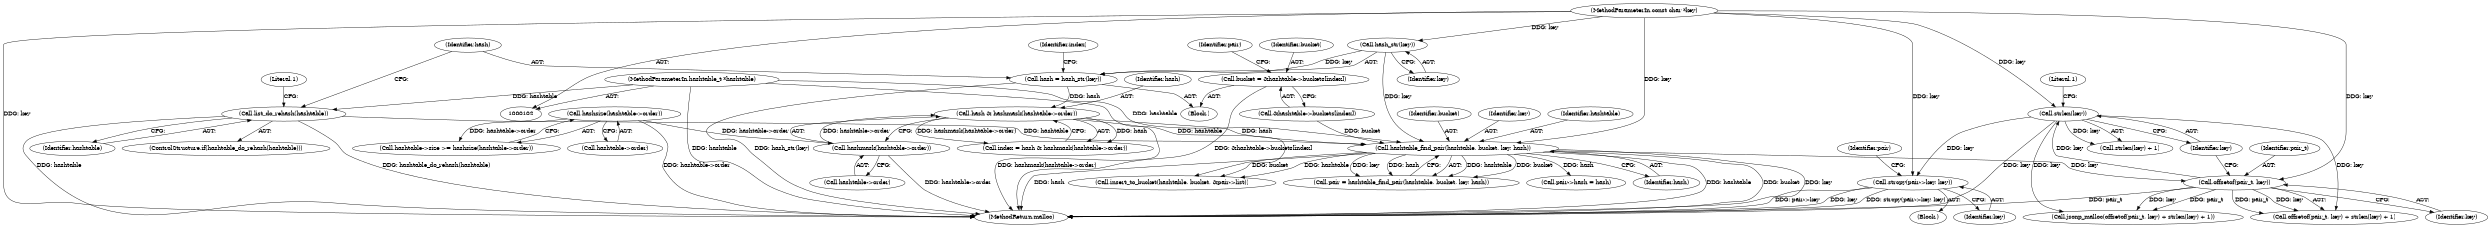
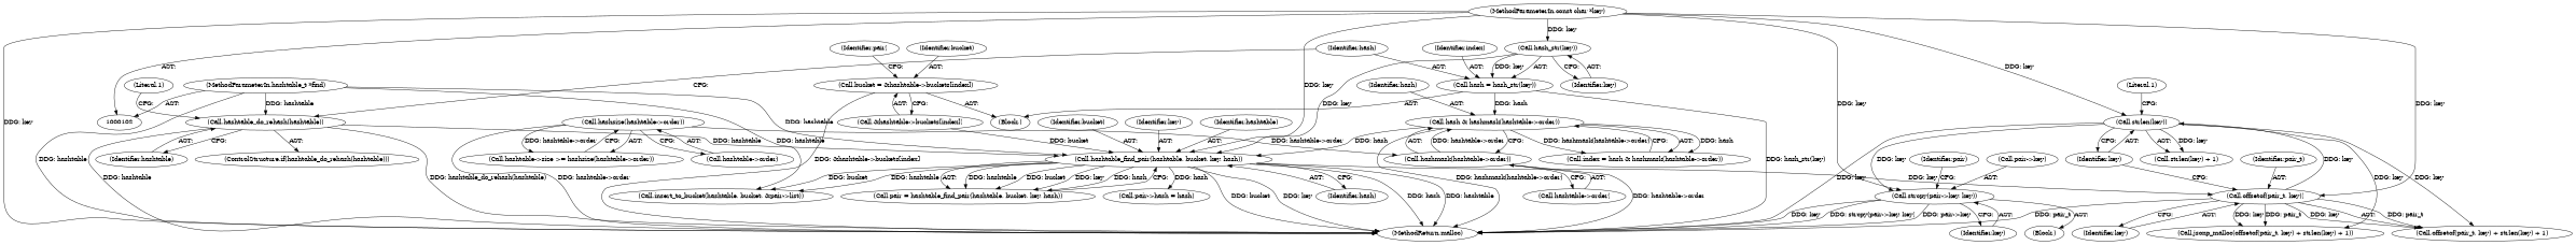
  digraph {
    n1 [label="(Call,strcpy(pair->key, key))"]
    n2 [label="(Identifier,key)"]
    n3 [label="(MethodReturn,malloc)"]
    n4 [label="(Block,)"]
    n5 [label="(Call,strlen(key))"]
    n6 [label="(Call,jsonp_malloc(offsetof(pair_t, key) + strlen(key) + 1))"]
    n7 [label="(Identifier,key)"]
    n8 [label="(Call,strlen(key) + 1)"]
    n9 [label="(Call,offsetof(pair_t, key) + strlen(key) + 1)"]
    n10 [label="(Call,offsetof(pair_t, key))"]
    n11 [label="(Identifier,key)"]
    n12 [label="(Call,hashtable_find_pair(hashtable, bucket, key, hash))"]
    n13 [label="(Identifier,hash)"]
    n14 [label="(Call,insert_to_bucket(hashtable, bucket, &pair->list))"]
    n15 [label="(Call,pair = hashtable_find_pair(hashtable, bucket, key, hash))"]
    n16 [label="(Call,pair->hash = hash)"]
-   n17 [label="(Call,list_do_rehash(hashtable))"]
+   n17 [label="(Call,hashtable_do_rehash(hashtable))"]
    n18 [label="(Identifier,hashtable)"]
    n19 [label="(ControlStructure,if(hashtable_do_rehash(hashtable)))"]
-   n20 [label="(MethodParameterIn,hashtable_t *hashtable)"]
+   n20 [label="(MethodParameterIn,hashtable_t *find)"]
    1000102
    n22 [label="(Call,bucket = &hashtable->buckets[index])"]
    n23 [label="(Block,)"]
    n24 [label="(Call,&hashtable->buckets[index])"]
    n25 [label="(Call,hash_str(key))"]
    n26 [label="(Call,hash = hash_str(key))"]
    n27 [label="(Identifier,key)"]
    n28 [label="(Call,hash & hashmask(hashtable->order))"]
    n29 [label="(MethodParameterIn,const char *key)"]
    n30 [label="(Call,hashmask(hashtable->order))"]
    n31 [label="(Call,index = hash & hashmask(hashtable->order))"]
    n32 [label="(Call,hashtable->order)"]
    n33 [label="(Call,hashsize(hashtable->order))"]
    n34 [label="(Call,hashtable->size >= hashsize(hashtable->order))"]
    n35 [label="(Call,hashtable->order)"]
    n36 [label="(Identifier,pair)"]
    n37 [label="(Identifier,hash)"]
    n38 [label="(Literal,1)"]
    n39 [label="(Identifier,bucket)"]
    n40 [label="(Literal,1)"]
    n41 [label="(Identifier,index)"]
+   n42 [label="(Call,pair->key)"]
    n43 [label="(Identifier,key)"]
    n44 [label="(Identifier,bucket)"]
    n45 [label="(Identifier,hash)"]
    n46 [label="(Identifier,hashtable)"]
    n47 [label="(Identifier,pair)"]
    n48 [label="(Identifier,pair_t)"]
    n1 -> n2 [label="CFG: "]
    n1 -> n3 [label="DDG: key"]
    n1 -> n3 [label="DDG: strcpy(pair->key, key)"]
    n1 -> n3 [label="DDG: pair->key"]
    n1 -> n4 [label="AST: "]
    n2 -> n1 [label="AST: "]
    n5 -> n1 [label="DDG: key"]
    n5 -> n3 [label="DDG: key"]
    n5 -> n6 [label="DDG: key"]
    n5 -> n7 [label="CFG: "]
    n5 -> n8 [label="AST: "]
    n5 -> n8 [label="DDG: key"]
    n5 -> n9 [label="DDG: key"]
    n7 -> n5 [label="AST: "]
    n7 -> n10 [label="CFG: "]
    n10 -> n3 [label="DDG: pair_t"]
    n10 -> n5 [label="DDG: key"]
    n10 -> n6 [label="DDG: pair_t"]
    n10 -> n6 [label="DDG: key"]
    n10 -> n9 [label="AST: "]
    n10 -> n9 [label="DDG: pair_t"]
    n10 -> n9 [label="DDG: key"]
    n10 -> n11 [label="CFG: "]
    n11 -> n10 [label="AST: "]
    n12 -> n3 [label="DDG: bucket"]
    n12 -> n3 [label="DDG: key"]
    n12 -> n3 [label="DDG: hash"]
    n12 -> n3 [label="DDG: hashtable"]
    n12 -> n10 [label="DDG: key"]
    n12 -> n13 [label="CFG: "]
    n12 -> n14 [label="DDG: hashtable"]
    n12 -> n14 [label="DDG: bucket"]
    n12 -> n15 [label="AST: "]
    n12 -> n15 [label="DDG: hashtable"]
    n12 -> n15 [label="DDG: bucket"]
    n12 -> n15 [label="DDG: key"]
    n12 -> n15 [label="DDG: hash"]
    n12 -> n16 [label="DDG: hash"]
    n13 -> n12 [label="AST: "]
    n15 -> n12 [label="CFG: "]
    n17 -> n3 [label="DDG: hashtable"]
    n17 -> n3 [label="DDG: hashtable_do_rehash(hashtable)"]
    n17 -> n12 [label="DDG: hashtable"]
    n17 -> n18 [label="CFG: "]
    n17 -> n19 [label="AST: "]
    n18 -> n17 [label="AST: "]
    n20 -> n3 [label="DDG: hashtable"]
    n20 -> n12 [label="DDG: hashtable"]
    n20 -> n14 [label="DDG: hashtable"]
    n20 -> n17 [label="DDG: hashtable"]
    n20 -> 1000102 [label="AST: "]
    n22 -> n3 [label="DDG: &hashtable->buckets[index]"]
    n22 -> n23 [label="AST: "]
    n22 -> n24 [label="CFG: "]
    n24 -> n12 [label="DDG: bucket"]
    n24 -> n22 [label="AST: "]
    n25 -> n12 [label="DDG: key"]
    n25 -> n26 [label="AST: "]
    n25 -> n26 [label="DDG: key"]
    n25 -> n27 [label="CFG: "]
    n26 -> n3 [label="DDG: hash_str(key)"]
    n26 -> n23 [label="AST: "]
    n26 -> n28 [label="DDG: hash"]
    n27 -> n25 [label="AST: "]
    n28 -> n3 [label="DDG: hashmask(hashtable->order)"]
    n28 -> n12 [label="DDG: hash"]
    n28 -> n30 [label="CFG: "]
    n28 -> n31 [label="AST: "]
    n28 -> n31 [label="DDG: hash"]
    n28 -> n31 [label="DDG: hashmask(hashtable->order)"]
    n29 -> n1 [label="DDG: key"]
    n29 -> n3 [label="DDG: key"]
    n29 -> n5 [label="DDG: key"]
    n29 -> n10 [label="DDG: key"]
    n29 -> n12 [label="DDG: key"]
    n29 -> 1000102 [label="AST: "]
    n29 -> n25 [label="DDG: key"]
    n30 -> n3 [label="DDG: hashtable->order"]
    n30 -> n28 [label="AST: "]
    n30 -> n28 [label="DDG: hashtable->order"]
    n30 -> n32 [label="CFG: "]
    n31 -> n28 [label="CFG: "]
    n32 -> n30 [label="AST: "]
    n33 -> n3 [label="DDG: hashtable->order"]
    n33 -> n30 [label="DDG: hashtable->order"]
    n33 -> n34 [label="AST: "]
    n33 -> n34 [label="DDG: hashtable->order"]
    n33 -> n35 [label="CFG: "]
    n34 -> n33 [label="CFG: "]
    n35 -> n33 [label="AST: "]
    n36 -> n1 [label="CFG: "]
    n37 -> n17 [label="CFG: "]
    n37 -> n26 [label="AST: "]
    n38 -> n5 [label="CFG: "]
    n39 -> n12 [label="AST: "]
    n40 -> n17 [label="CFG: "]
-   n41 -> n26 [label="CFG: "]
+   n41 -> n26 [label="AST: "]
+   n42 -> n1 [label="AST: "]
    n43 -> n12 [label="AST: "]
    n44 -> n22 [label="AST: "]
    n45 -> n28 [label="AST: "]
    n46 -> n12 [label="AST: "]
    n47 -> n22 [label="CFG: "]
    n48 -> n10 [label="AST: "]
  }
